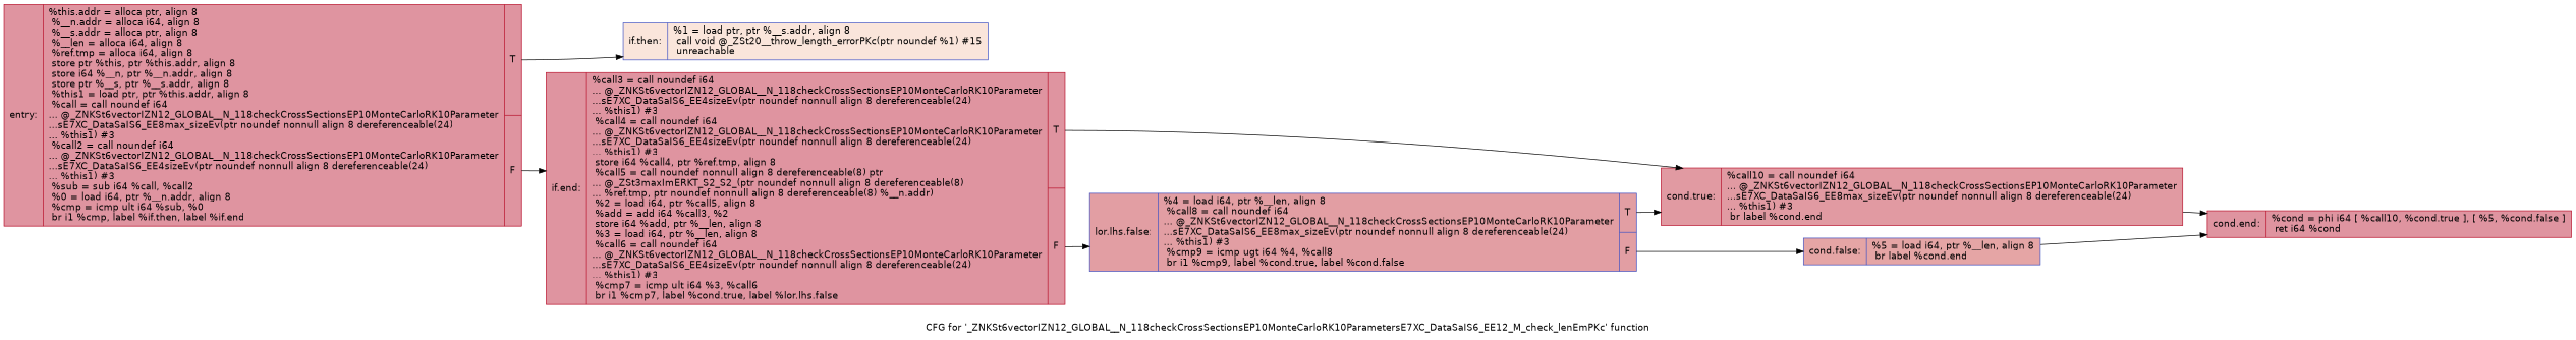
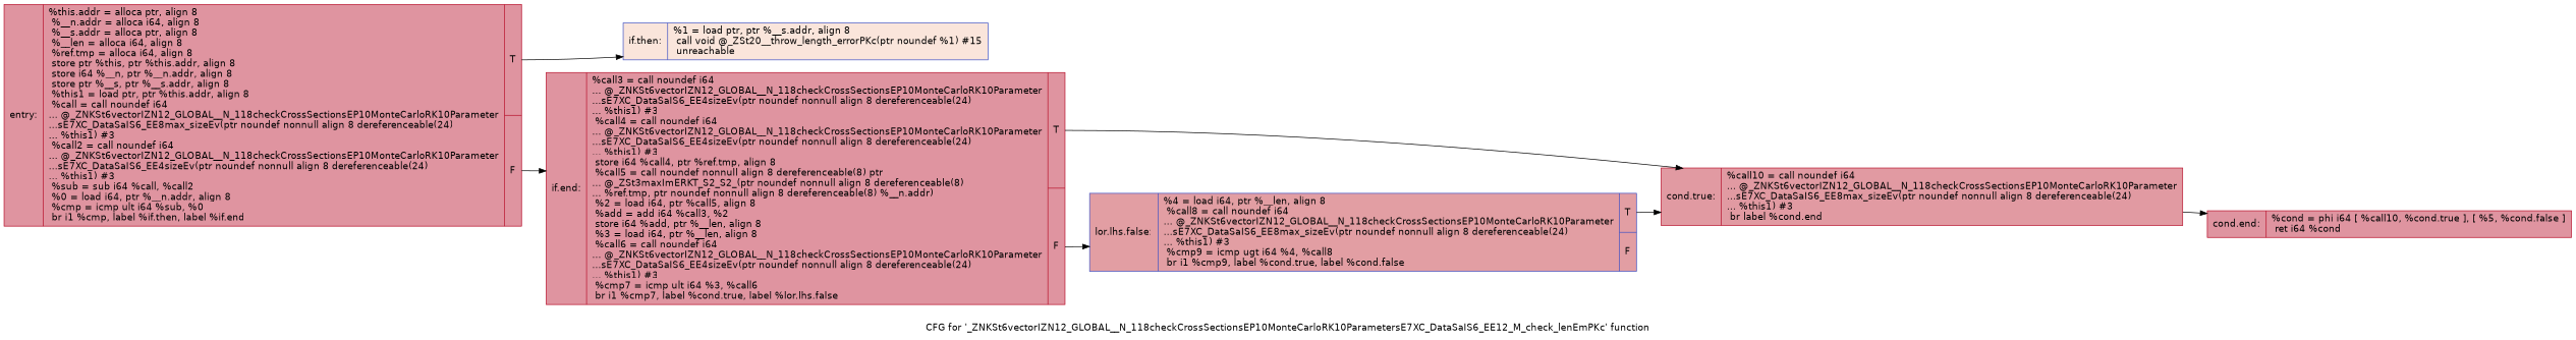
  digraph {
    label="CFG for '_ZNKSt6vectorIZN12_GLOBAL__N_118checkCrossSectionsEP10MonteCarloRK10ParametersE7XC_DataSaIS6_EE12_M_check_lenEmPKc' function"
    rankdir=LR
    fontname="DejaVu Sans"
    node [color="#b70d28ff" fillcolor="#b70d2870" fontname="DejaVu Sans" shape=record style=filled]
    edge [tailport=s0 fontname="DejaVu Sans"]
    n1 [label="{entry:\l|  %this.addr = alloca ptr, align 8\l  %__n.addr = alloca i64, align 8\l  %__s.addr = alloca ptr, align 8\l  %__len = alloca i64, align 8\l  %ref.tmp = alloca i64, align 8\l  store ptr %this, ptr %this.addr, align 8\l  store i64 %__n, ptr %__n.addr, align 8\l  store ptr %__s, ptr %__s.addr, align 8\l  %this1 = load ptr, ptr %this.addr, align 8\l  %call = call noundef i64\l... @_ZNKSt6vectorIZN12_GLOBAL__N_118checkCrossSectionsEP10MonteCarloRK10Parameter\l...sE7XC_DataSaIS6_EE8max_sizeEv(ptr noundef nonnull align 8 dereferenceable(24)\l... %this1) #3\l  %call2 = call noundef i64\l... @_ZNKSt6vectorIZN12_GLOBAL__N_118checkCrossSectionsEP10MonteCarloRK10Parameter\l...sE7XC_DataSaIS6_EE4sizeEv(ptr noundef nonnull align 8 dereferenceable(24)\l... %this1) #3\l  %sub = sub i64 %call, %call2\l  %0 = load i64, ptr %__n.addr, align 8\l  %cmp = icmp ult i64 %sub, %0\l  br i1 %cmp, label %if.then, label %if.end\l|{<s0>T|<s1>F}}"]
    n2 [color="#3d50c3ff" fillcolor="#f4c5ad70" label="{if.then:\l|  %1 = load ptr, ptr %__s.addr, align 8\l  call void @_ZSt20__throw_length_errorPKc(ptr noundef %1) #15\l  unreachable\l}"]
    n3 [label="{if.end:\l|  %call3 = call noundef i64\l... @_ZNKSt6vectorIZN12_GLOBAL__N_118checkCrossSectionsEP10MonteCarloRK10Parameter\l...sE7XC_DataSaIS6_EE4sizeEv(ptr noundef nonnull align 8 dereferenceable(24)\l... %this1) #3\l  %call4 = call noundef i64\l... @_ZNKSt6vectorIZN12_GLOBAL__N_118checkCrossSectionsEP10MonteCarloRK10Parameter\l...sE7XC_DataSaIS6_EE4sizeEv(ptr noundef nonnull align 8 dereferenceable(24)\l... %this1) #3\l  store i64 %call4, ptr %ref.tmp, align 8\l  %call5 = call noundef nonnull align 8 dereferenceable(8) ptr\l... @_ZSt3maxImERKT_S2_S2_(ptr noundef nonnull align 8 dereferenceable(8)\l... %ref.tmp, ptr noundef nonnull align 8 dereferenceable(8) %__n.addr)\l  %2 = load i64, ptr %call5, align 8\l  %add = add i64 %call3, %2\l  store i64 %add, ptr %__len, align 8\l  %3 = load i64, ptr %__len, align 8\l  %call6 = call noundef i64\l... @_ZNKSt6vectorIZN12_GLOBAL__N_118checkCrossSectionsEP10MonteCarloRK10Parameter\l...sE7XC_DataSaIS6_EE4sizeEv(ptr noundef nonnull align 8 dereferenceable(24)\l... %this1) #3\l  %cmp7 = icmp ult i64 %3, %call6\l  br i1 %cmp7, label %cond.true, label %lor.lhs.false\l|{<s0>T|<s1>F}}"]
    n4 [fillcolor="#bb1b2c70" label="{cond.true:\l|  %call10 = call noundef i64\l... @_ZNKSt6vectorIZN12_GLOBAL__N_118checkCrossSectionsEP10MonteCarloRK10Parameter\l...sE7XC_DataSaIS6_EE8max_sizeEv(ptr noundef nonnull align 8 dereferenceable(24)\l... %this1) #3\l  br label %cond.end\l}"]
    n5 [color="#3d50c3ff" fillcolor="#be242e70" label="{lor.lhs.false:\l|  %4 = load i64, ptr %__len, align 8\l  %call8 = call noundef i64\l... @_ZNKSt6vectorIZN12_GLOBAL__N_118checkCrossSectionsEP10MonteCarloRK10Parameter\l...sE7XC_DataSaIS6_EE8max_sizeEv(ptr noundef nonnull align 8 dereferenceable(24)\l... %this1) #3\l  %cmp9 = icmp ugt i64 %4, %call8\l  br i1 %cmp9, label %cond.true, label %cond.false\l|{<s0>T|<s1>F}}"]
    n6 [label="{cond.end:\l|  %cond = phi i64 [ %call10, %cond.true ], [ %5, %cond.false ]\l  ret i64 %cond\l}"]
-   n7 [color="#3d50c3ff" fillcolor="#c5333470" label="{cond.false:\l|  %5 = load i64, ptr %__len, align 8\l  br label %cond.end\l}"]
    n1 -> n2
    n1 -> n3 [tailport=s1]
    n3 -> n4
    n3 -> n5 [tailport=s1]
    n4 -> n6 [tailport=""]
    n5 -> n4
-   n5 -> n7 [tailport=s1]
-   n7 -> n6 [tailport=""]
  }
